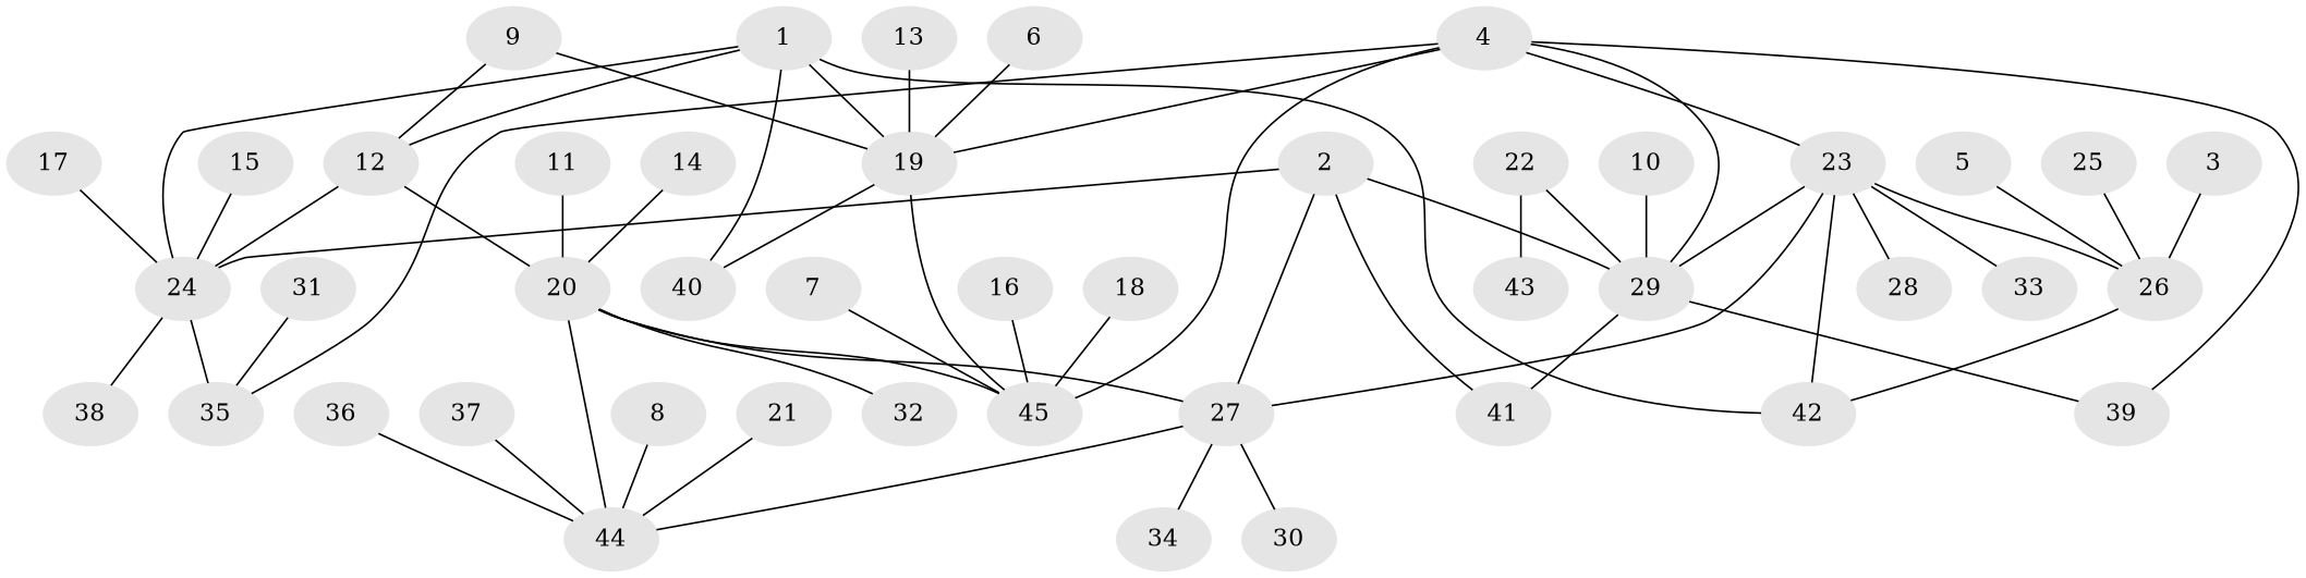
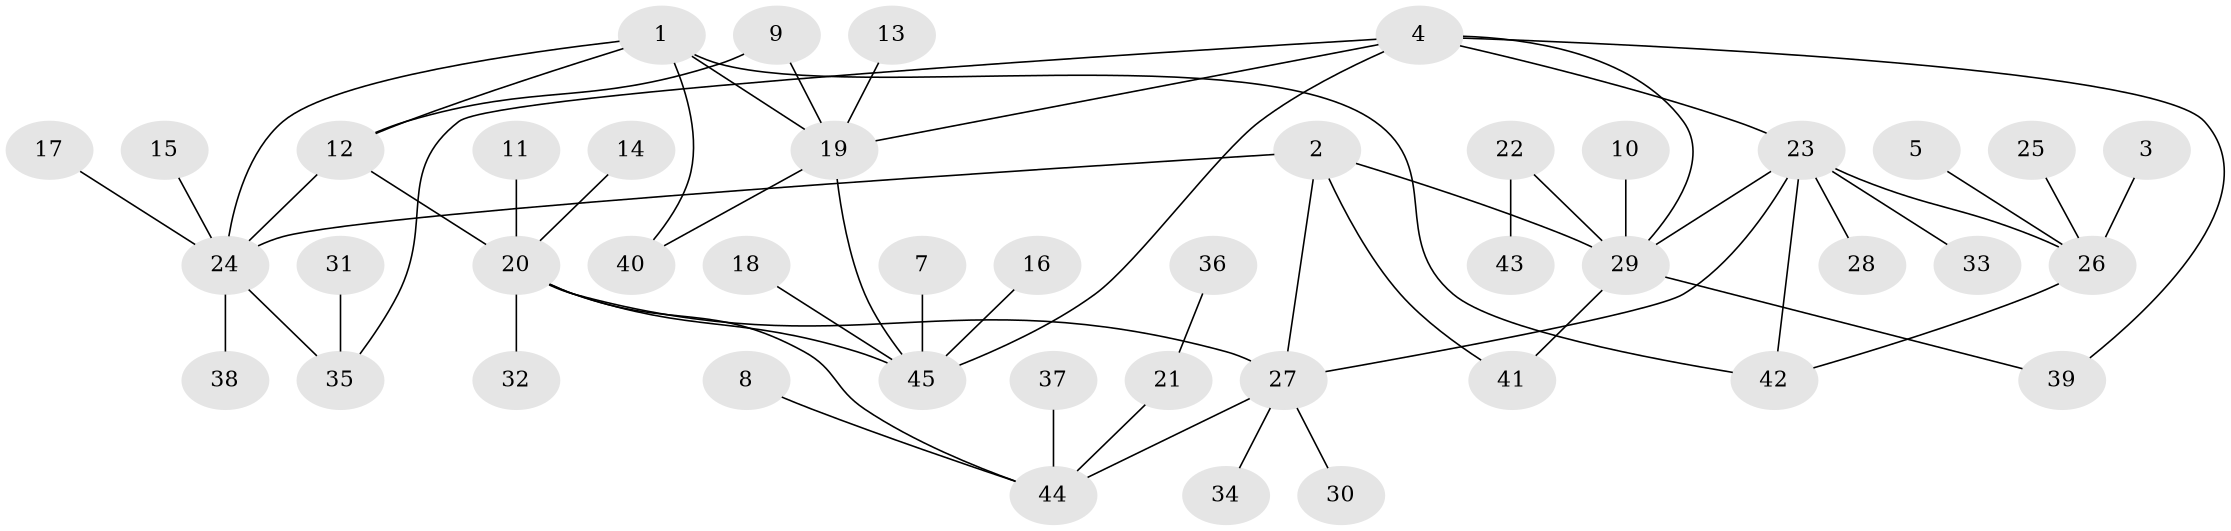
  graph {
    node [color=gray90 style=filled]
    edge [weight=1.0]
    1
    12
    19
    24
    42
    40
    20
    45
    35
    38
    2
    27
    29
    41
    44
    30
    34
    39
    3
    26
    4
    23
    28
    33
    5
-   6
    7
    8
    9
    10
    11
    32
    13
    14
    15
    16
    17
    18
    21
    22
    43
    25
    31
    36
    37
    1 -- 12
    1 -- 19
    1 -- 24
    1 -- 42
    1 -- 40
    12 -- 24
    12 -- 20
    19 -- 40
    19 -- 45
    24 -- 35
    24 -- 38
    20 -- 45
    20 -- 27
    20 -- 44
    20 -- 32
    2 -- 24
    2 -- 27
    2 -- 29
    2 -- 41
    27 -- 44
    27 -- 30
    27 -- 34
    29 -- 41
    29 -- 39
    3 -- 26
    26 -- 42
    4 -- 19
    4 -- 45
    4 -- 35
    4 -- 29
    4 -- 39
    4 -- 23
    23 -- 42
    23 -- 27
    23 -- 29
    23 -- 26
    23 -- 28
    23 -- 33
    5 -- 26
-   6 -- 19
    7 -- 45
    8 -- 44
    9 -- 12
    9 -- 19
    10 -- 29
    11 -- 20
    13 -- 19
    14 -- 20
    15 -- 24
    16 -- 45
    17 -- 24
    18 -- 45
    21 -- 44
    22 -- 29
    22 -- 43
    25 -- 26
    31 -- 35
-   36 -- 44
+   36 -- 21
    37 -- 44
  }
